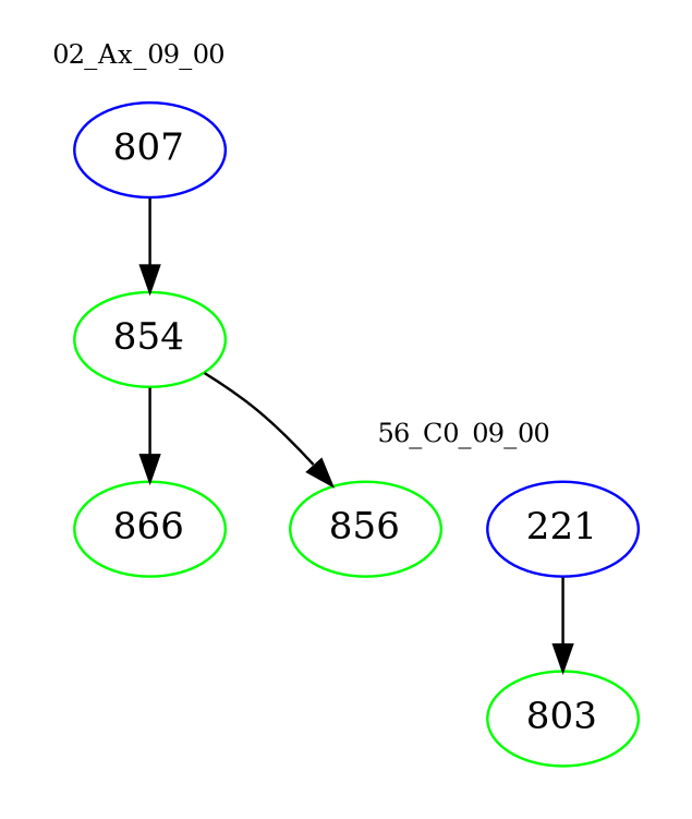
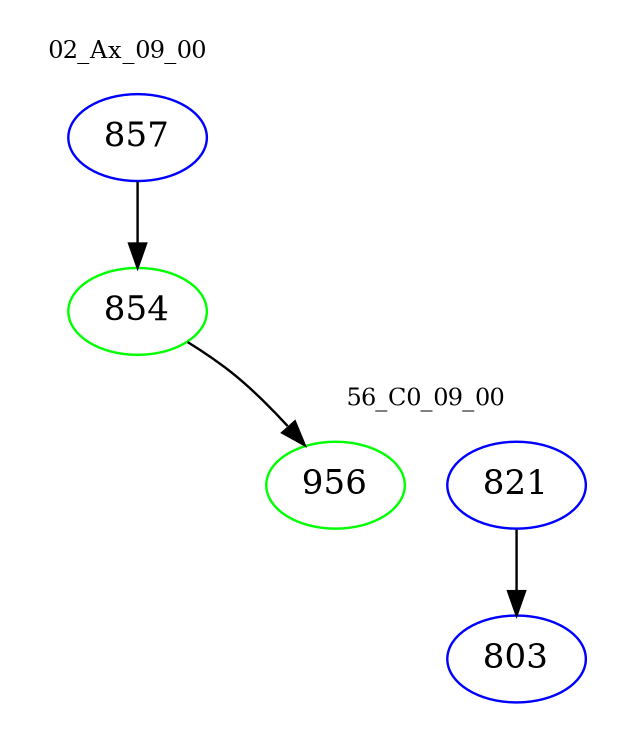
  digraph {
    node [color=green]
    edge [color=black]
-   n1 [color=blue label=807]
+   n1 [color=blue label=857]
    n2 [label=854]
-   n3 [label=866]
-   n4 [color=blue label=221]
-   n5 [label=803]
-   n6 [label=856]
+   n4 [color=blue label=821]
+   n5 [color=blue label=803]
+   n6 [label=956]
    subgraph cluster_1 {
      color=white
      fontsize=10
      label="02_Ax_09_00"
      n1
      n2
-     n3
    }
    subgraph cluster_2 {
      color=white
      fontsize=10
      label="56_C0_09_00"
      n4
      n5
      n6
    }
    n1 -> n2
-   n2 -> n3
    n2 -> n6
    n4 -> n5
  }
